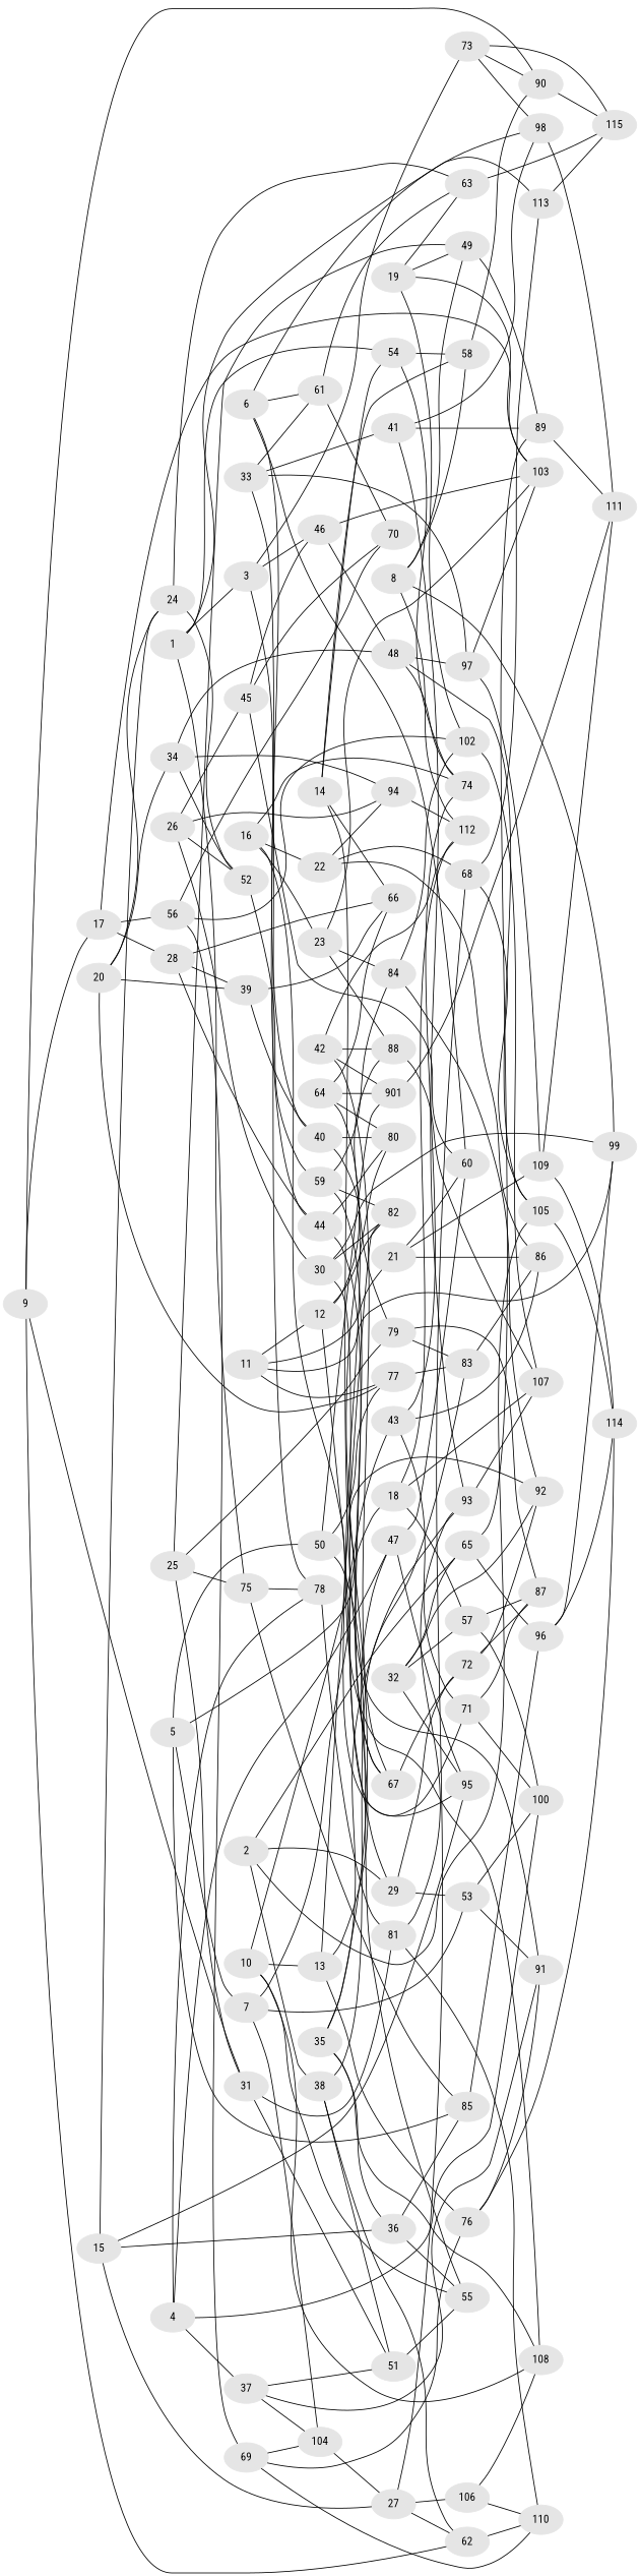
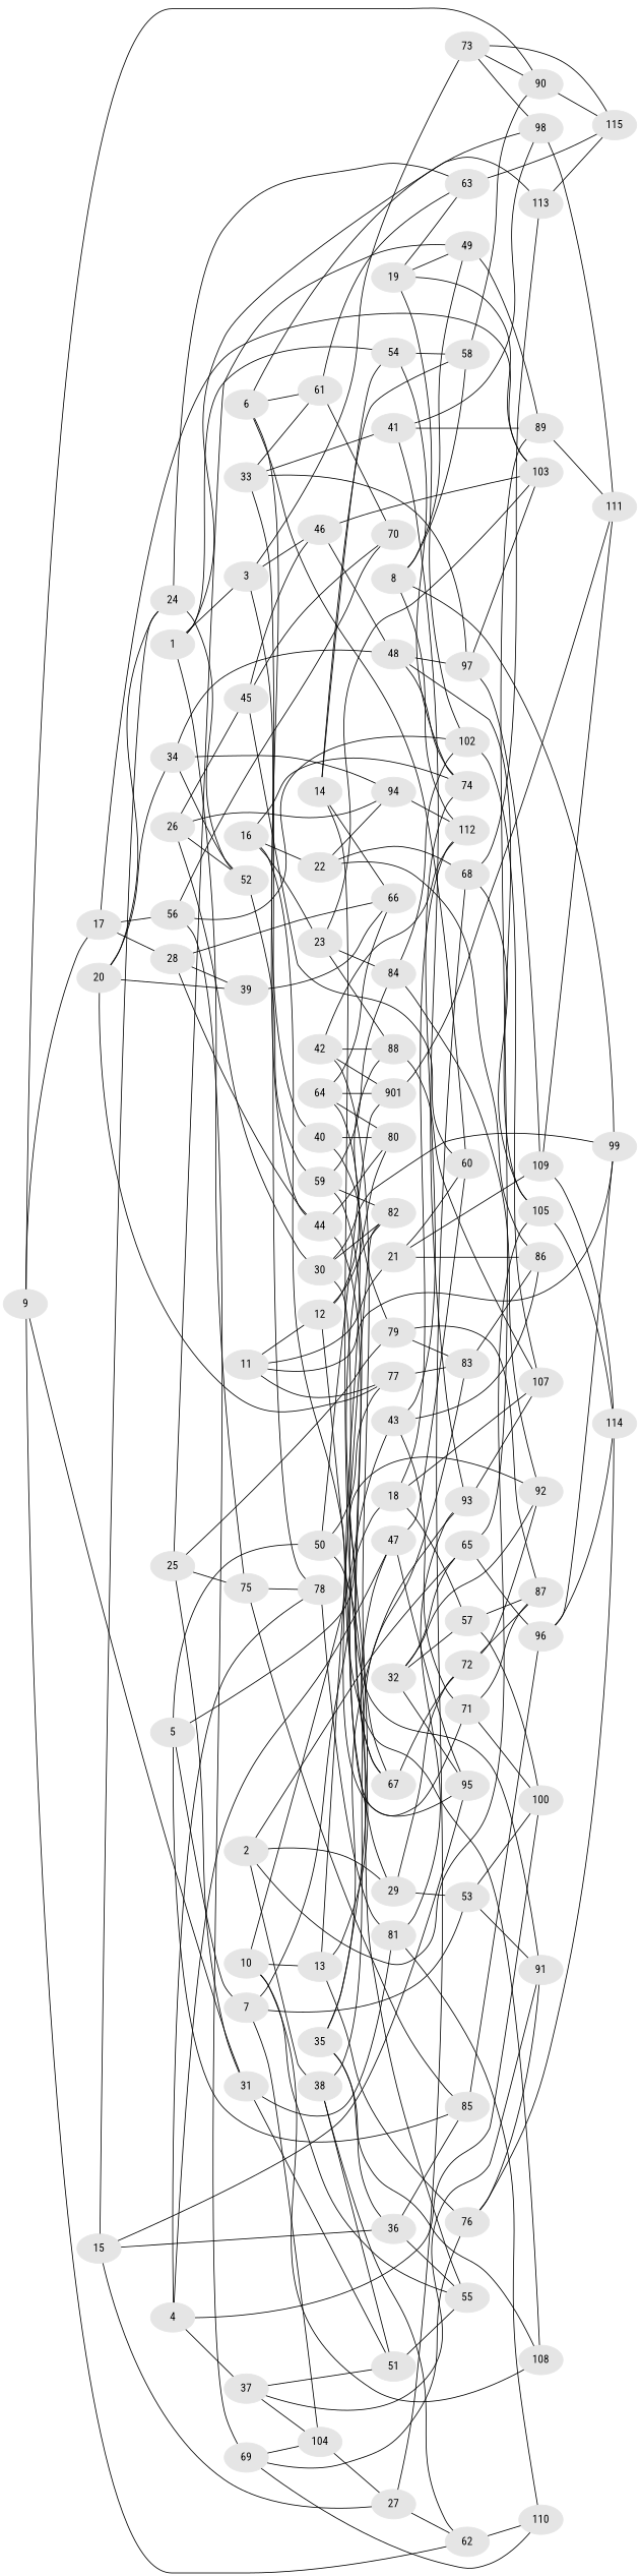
  graph {
    fontname="Roboto Condensed"
    rankdir=LR
    node [color=gray90 fontname="Roboto Condensed" style=filled]
    edge [fontname="Roboto Condensed"]
    1
    3
    54
    75
    113
    44
    46
    73
    58
    74
    78
    85
    115
    2
    29
    38
    65
    105
    53
    72
    62
    51
    83
    89
    96
    114
    80
    67
    103
    48
    98
    90
    4
    37
    47
    100
    104
    91
    60
    95
    81
    5
    7
    50
    92
    18
    55
    77
    n49 [label=901]
    6
    40
    61
    79
    63
    70
    111
    112
    57
    107
    27
    8
    49
    99
    9
    17
    31
    28
    56
    110
    10
    13
    43
    108
    82
    76
    71
    86
    11
    12
    21
    88
    109
    14
    66
    15
    24
    36
    52
    68
-   106
    16
    22
    23
    94
    84
    87
    39
    102
    69
    19
    20
    34
    59
    25
    26
    30
    45
    93
    32
    33
    41
    97
    35
    42
    64
    1 -- 3
    1 -- 54
    1 -- 75
    1 -- 113
    3 -- 44
    3 -- 46
    3 -- 73
    54 -- 58
    54 -- 74
    75 -- 78
    75 -- 85
    113 -- 115
    44 -- 80
    44 -- 67
    46 -- 103
    46 -- 48
    73 -- 115
    73 -- 98
    73 -- 90
    58 -- 90
    78 -- 81
    85 -- 96
    2 -- 29
    2 -- 38
    2 -- 65
    2 -- 105
    29 -- 53
    29 -- 72
    38 -- 62
    38 -- 51
    38 -- 83
    65 -- 89
    65 -- 96
    105 -- 114
    53 -- 100
    53 -- 91
    72 -- 92
    72 -- 87
    62 -- 110
    51 -- 55
    83 -- 86
    89 -- 111
    96 -- 114
    96 -- 99
    67 -- 72
    48 -- 74
    48 -- 105
    48 -- 97
    98 -- 111
    90 -- 115
    4 -- 78
    4 -- 37
    4 -- 47
    4 -- 100
    37 -- 51
    37 -- 104
    37 -- 91
    47 -- 60
    47 -- 95
    104 -- 27
    81 -- 110
    81 -- 93
    5 -- 85
    5 -- 7
    5 -- 50
    5 -- 92
    7 -- 53
    7 -- 104
    7 -- 18
    50 -- 55
    50 -- 77
    50 -- n49
    18 -- 112
    18 -- 57
    18 -- 107
    77 -- 83
    n49 -- 111
    6 -- 98
    6 -- 60
    6 -- 40
    6 -- 61
    40 -- 80
    40 -- 79
    61 -- 63
    61 -- 70
    79 -- 83
    79 -- 87
    63 -- 115
    57 -- 100
    57 -- 87
    27 -- 62
    27 -- 68
-   27 -- 106
    8 -- 58
    8 -- 112
    8 -- 49
    8 -- 99
    49 -- 89
    9 -- 62
    9 -- 90
    9 -- 17
    9 -- 31
    17 -- 103
    17 -- 28
    17 -- 56
    31 -- 51
    31 -- 81
    28 -- 44
    28 -- 66
    28 -- 39
    56 -- 70
    56 -- 102
    56 -- 69
    10 -- 55
    10 -- 13
    10 -- 43
    10 -- 108
    13 -- 47
    13 -- 82
    13 -- 76
    43 -- 74
    43 -- 71
    43 -- 86
    76 -- 114
    76 -- 91
    71 -- 100
    71 -- 87
    11 -- 77
    11 -- 99
    11 -- 12
    11 -- 21
    12 -- 29
    12 -- 82
    12 -- 88
    21 -- 60
    21 -- 86
    21 -- 109
    88 -- 107
    109 -- 114
    109 -- 111
    14 -- 54
    14 -- 58
    14 -- 91
    14 -- 66
    15 -- 95
    15 -- 27
    15 -- 24
    15 -- 36
    24 -- 63
    24 -- 52
    36 -- 85
    36 -- 55
    52 -- 59
    68 -- 113
    68 -- 105
-   106 -- 110
-   106 -- 108
    16 -- 74
    16 -- 71
    16 -- 22
    16 -- 23
    22 -- 86
    22 -- 68
    22 -- 94
    23 -- 103
    23 -- 88
    23 -- 84
    94 -- 112
    84 -- 92
    84 -- 102
-   39 -- 40
    39 -- 66
    102 -- 107
    69 -- 104
    69 -- 110
    69 -- 76
    19 -- 103
    19 -- 63
    19 -- 49
    19 -- 102
    20 -- 77
    20 -- 24
    20 -- 39
    20 -- 34
    34 -- 48
    34 -- 52
    34 -- 94
    59 -- 67
    59 -- 82
    59 -- 84
    25 -- 75
    25 -- 79
    25 -- 49
    25 -- 31
    26 -- 52
    26 -- 94
    26 -- 30
    26 -- 45
    30 -- 95
    30 -- 99
    30 -- 82
    45 -- 46
    45 -- 60
    45 -- 70
    93 -- 107
    32 -- 65
    32 -- 95
    32 -- 92
    32 -- 57
    33 -- 78
    33 -- 61
    33 -- 41
    33 -- 97
    41 -- 89
    41 -- 98
    41 -- 93
    97 -- 103
    97 -- 109
    35 -- 80
    35 -- 108
    35 -- 36
    35 -- 93
    42 -- 67
    42 -- n49
    42 -- 112
    42 -- 88
    64 -- 80
    64 -- n49
    64 -- 108
    64 -- 66
  }
